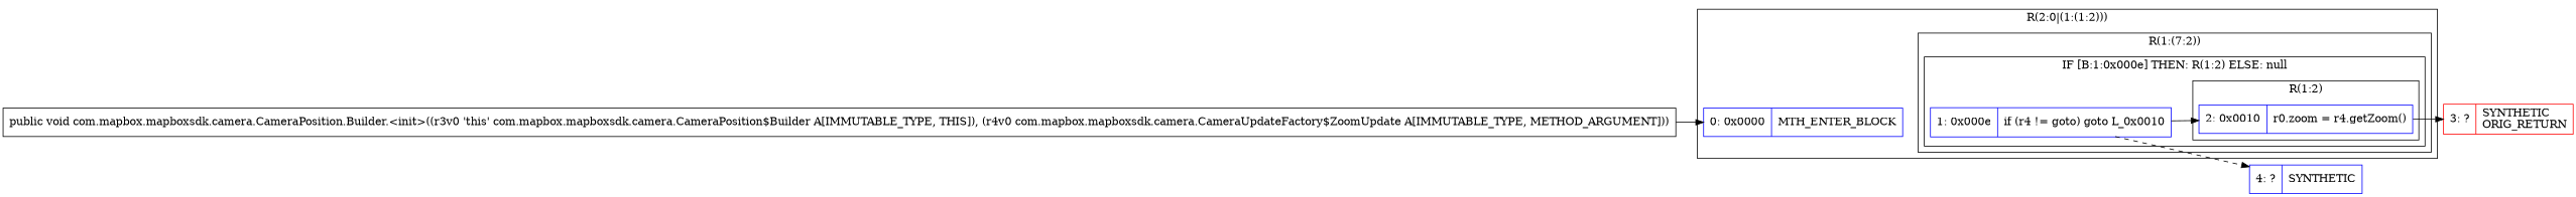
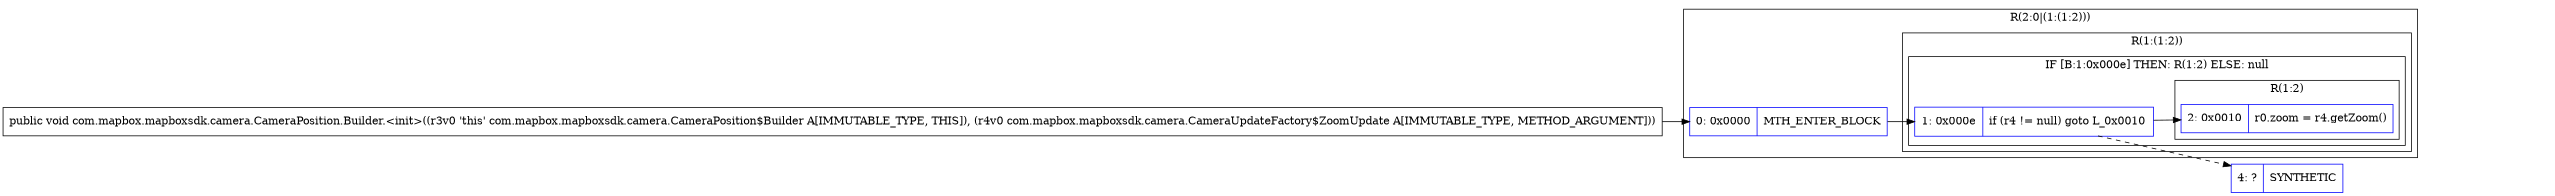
  digraph {
    rankdir=LR
    node [color=blue shape=record]
    n1 [label="{2\:\ 0x0010|r0.zoom = r4.getZoom()\l}"]
-   n2 [label="{1\:\ 0x000e|if (r4 != goto) goto L_0x0010\l}"]
+   n2 [label="{1\:\ 0x000e|if (r4 != null) goto L_0x0010\l}"]
    n3 [label="{0\:\ 0x0000|MTH_ENTER_BLOCK\l}"]
-   n4 [color=red label="{3\:\ ?|SYNTHETIC\lORIG_RETURN\l}"]
    n5 [label="{4\:\ ?|SYNTHETIC\l}"]
    n6 [label="{public void com.mapbox.mapboxsdk.camera.CameraPosition.Builder.\<init\>((r3v0 'this' com.mapbox.mapboxsdk.camera.CameraPosition$Builder A[IMMUTABLE_TYPE, THIS]), (r4v0 com.mapbox.mapboxsdk.camera.CameraUpdateFactory$ZoomUpdate A[IMMUTABLE_TYPE, METHOD_ARGUMENT])) }" color=""]
    subgraph cluster_1 {
      label="R(2:0|(1:(1:2)))"
      n3
      subgraph cluster_2 {
-       label="R(1:(7:2))"
+       label="R(1:(1:2))"
        subgraph cluster_3 {
          label="IF [B:1:0x000e] THEN: R(1:2) ELSE: null"
          n2
          subgraph cluster_4 {
            label="R(1:2)"
            n1
          }
        }
      }
    }
-   n1 -> n4
    n2 -> n1
    n2 -> n5 [style=dashed]
+   n3 -> n2
    n6 -> n3
  }
